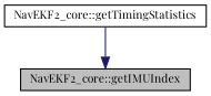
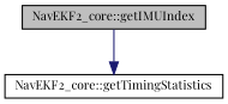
  digraph {
    rankdir=TB
    fontname="Playfair Display"
    node [color=black fontname="Playfair Display" fontsize=10 shape=record style=filled]
    n1 [fillcolor=grey75 fontcolor=black height=0.2 label="NavEKF2_core::getIMUIndex" width=0.4]
    n2 [fillcolor=white height=0.2 label="NavEKF2_core::getTimingStatistics" width=0.4]
-   n2 -> n1 [color=midnightblue fontname="Playfair Display" fontsize=10 labelfontname=Helvetica labelfontsize=10 style=solid]
+   n1 -> n2 [color=midnightblue fontname="Playfair Display" fontsize=10 labelfontname=Helvetica labelfontsize=10 style=solid]
  }
